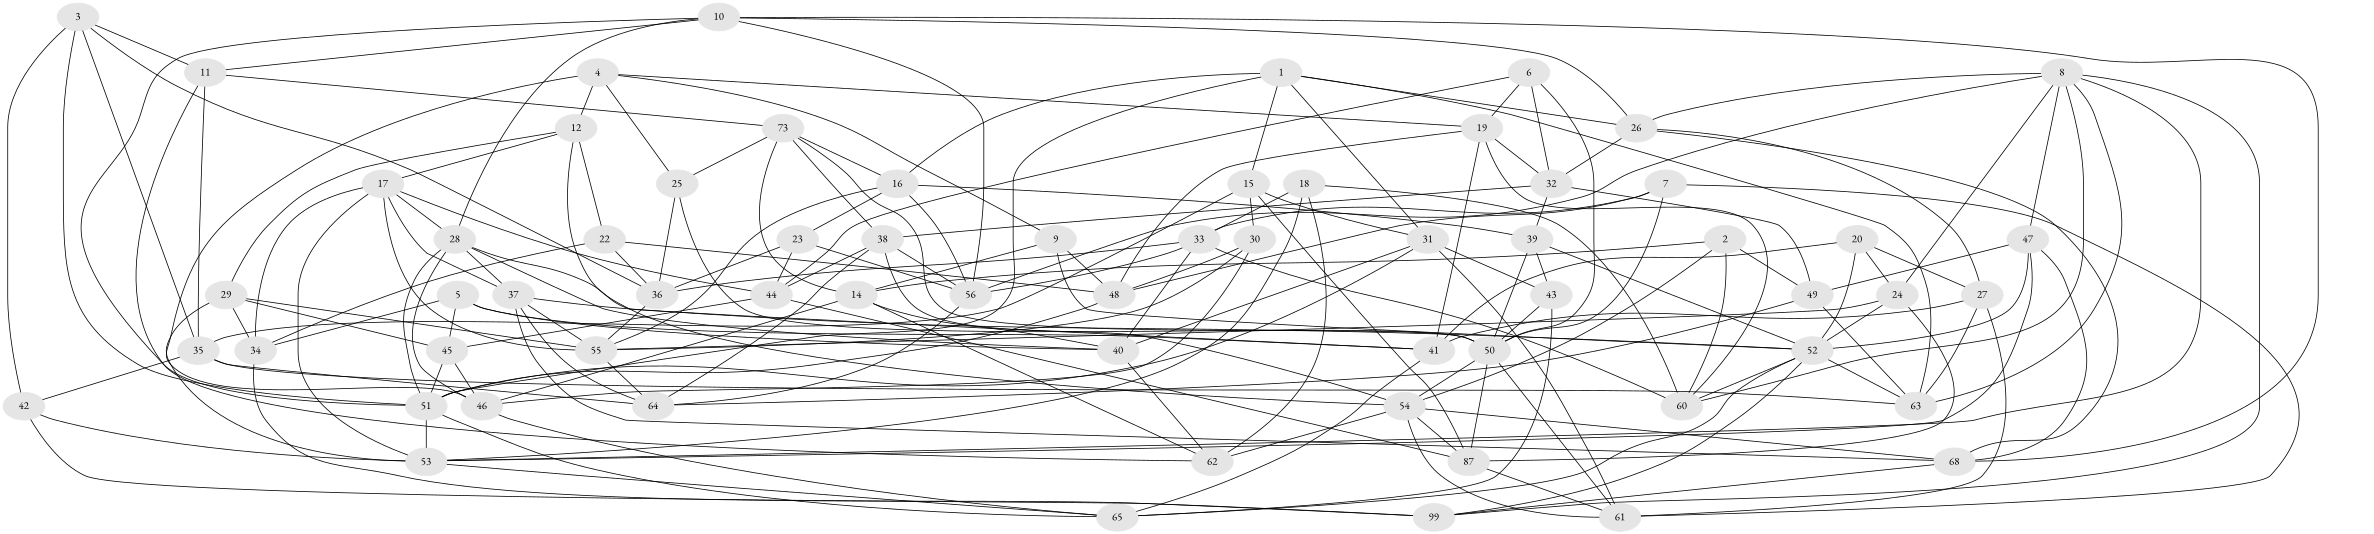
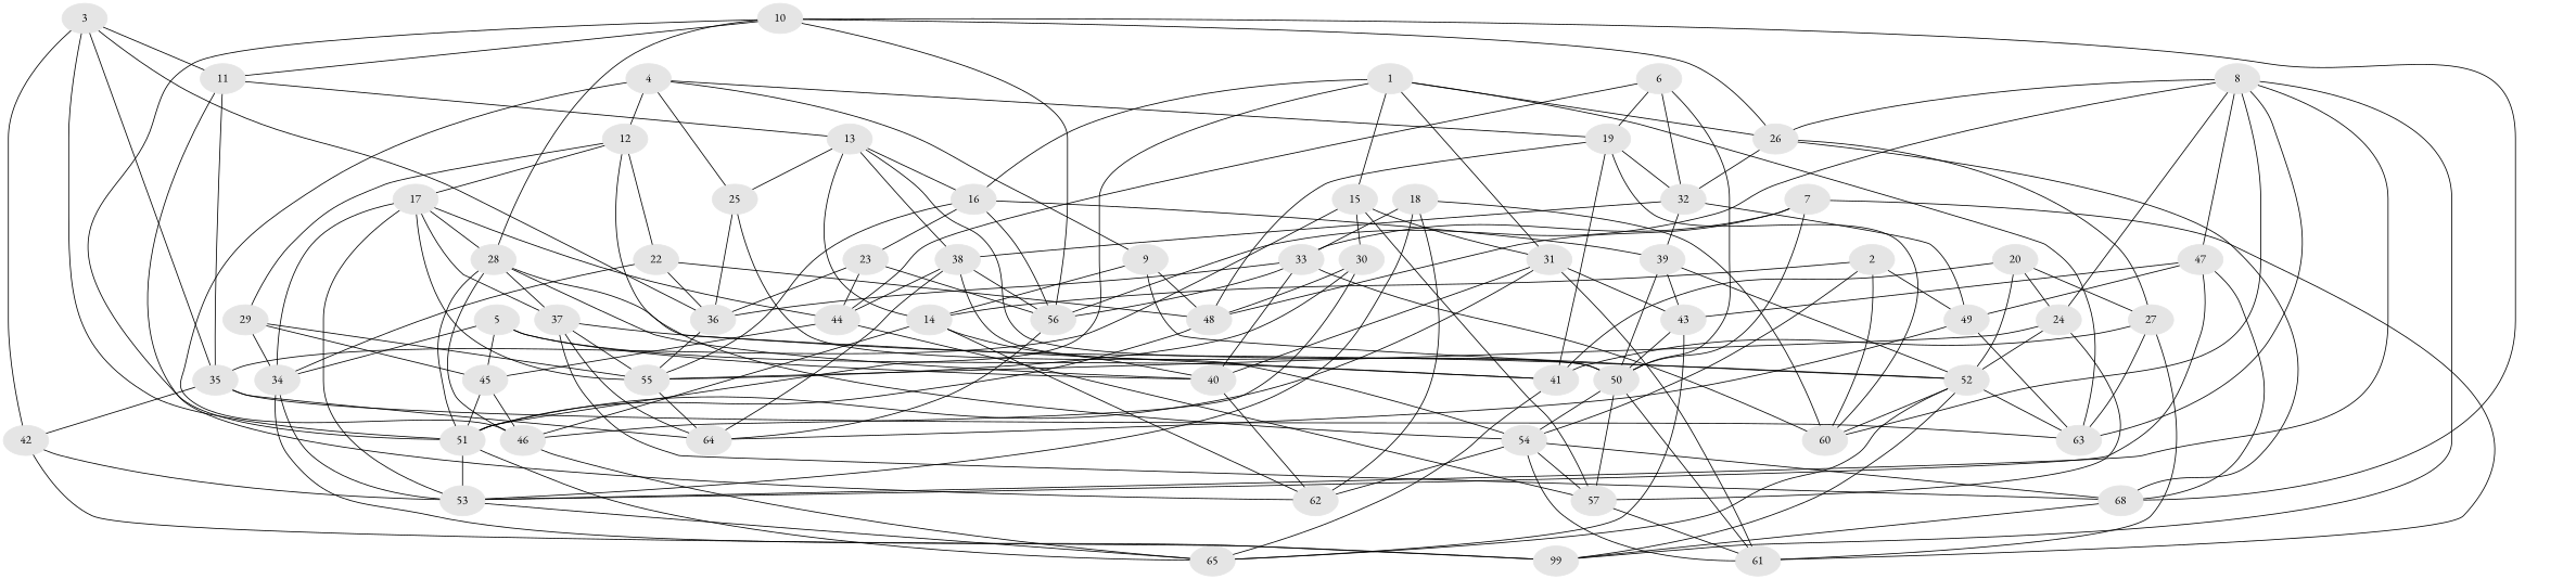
  graph {
    fontname="EB Garamond"
    node [color=gray90 fontname="EB Garamond" style=filled]
    edge [fontname="EB Garamond" weight=1.0]
    1
    15
    16
    26
    31
    51
    63
    35
    30
-   57 [label=87]
+   57
    56
    23
    39
    55
    32
    n16 [label=68]
    27
    40
    61
    43
    53
    65
    2
    14
    49
    54
    60
    46
    62
    64
    3
    11
    36
    42
-   13 [label=73]
+   13
    n36 [label=99]
    4
    9
    12
    19
    25
    48
    52
    17
    22
    29
    41
    50
    5
    34
    45
    6
    44
    38
    7
    33
    8
    24
    47
    10
    28
    37
    18
    20
    1 -- 15
    1 -- 16
    1 -- 26
    1 -- 31
    1 -- 51
    1 -- 63
    15 -- 31
    15 -- 35
    15 -- 30
    15 -- 57
    16 -- 56
    16 -- 23
    16 -- 39
    16 -- 55
    26 -- 32
    26 -- n16
    26 -- 27
    31 -- 51
    31 -- 40
    31 -- 61
    31 -- 43
    51 -- 53
    51 -- 65
    35 -- 63
    35 -- 64
    35 -- 42
    30 -- 55
    30 -- 46
    30 -- 48
    57 -- 61
    56 -- 64
    23 -- 56
    23 -- 36
    23 -- 44
    39 -- 43
    39 -- 52
    39 -- 50 [weight=2.0]
    55 -- 64
    32 -- 39
    32 -- 49
    32 -- 38
    n16 -- n36
    27 -- 63
    27 -- 61
    27 -- 41
    40 -- 62
    43 -- 65
    43 -- 50
    53 -- 65
    2 -- 14
    2 -- 49
    2 -- 54
    2 -- 60
    14 -- 40
    14 -- 46
    14 -- 62
    49 -- 63
    49 -- 64
    54 -- 57
    54 -- n16
    54 -- 61
    54 -- 62
    46 -- 65
    3 -- 51 [weight=2.0]
    3 -- 35
    3 -- 11
    3 -- 36
    3 -- 42
    11 -- 35
    11 -- 62 [weight=2.0]
    11 -- 13
    36 -- 55
    42 -- 53
    42 -- n36 [weight=2.0]
    13 -- 16
    13 -- 14
    13 -- 25
    13 -- 50
    13 -- 38
    4 -- 46
    4 -- 9
    4 -- 12 [weight=2.0]
    4 -- 19
    4 -- 25
    9 -- 14
    9 -- 48
    9 -- 52
    12 -- 54
    12 -- 17
    12 -- 22
    12 -- 29
    19 -- 32
    19 -- 60
    19 -- 48
    19 -- 41
    25 -- 36
    25 -- 50
    48 -- 51
    52 -- 63
    52 -- 65
    52 -- 60
    52 -- n36
    17 -- 55
    17 -- 53
    17 -- 34
    17 -- 44
    17 -- 28
    17 -- 37
    22 -- 36
    22 -- 48
    22 -- 34
    29 -- 55
    29 -- 34
    29 -- 45 [weight=2.0]
    41 -- 65
    50 -- 57
    50 -- 61
    50 -- 54
    5 -- 40
    5 -- 41
    5 -- 34
    5 -- 45
-   29 -- 53
+   34 -- 53
    34 -- n36
    45 -- 51
    45 -- 46
    6 -- 32
    6 -- 19
    6 -- 50
    6 -- 44
    44 -- 57
    44 -- 45
    38 -- 56
    38 -- 54
    38 -- 64
    38 -- 44
    7 -- 61
    7 -- 48
    7 -- 50
    7 -- 33
    33 -- 56
    33 -- 40
    33 -- 60
    33 -- 36
    8 -- 26
    8 -- 63
    8 -- 56
    8 -- 53
    8 -- 60
    8 -- n36
    8 -- 24
    8 -- 47
    24 -- 57
    24 -- 55
    24 -- 52
    47 -- n16
    47 -- 53
    47 -- 49
-   47 -- 52
+   47 -- 43
    10 -- 26
    10 -- 51
    10 -- 56
    10 -- n16
    10 -- 11
    10 -- 28
    28 -- 51
    28 -- 40
    28 -- 46
    28 -- 41
    28 -- 37
    37 -- 55
    37 -- n16
    37 -- 64
    37 -- 52
    18 -- 53
    18 -- 60
    18 -- 62
    18 -- 33
    20 -- 27
    20 -- 52
    20 -- 41
    20 -- 24
  }
